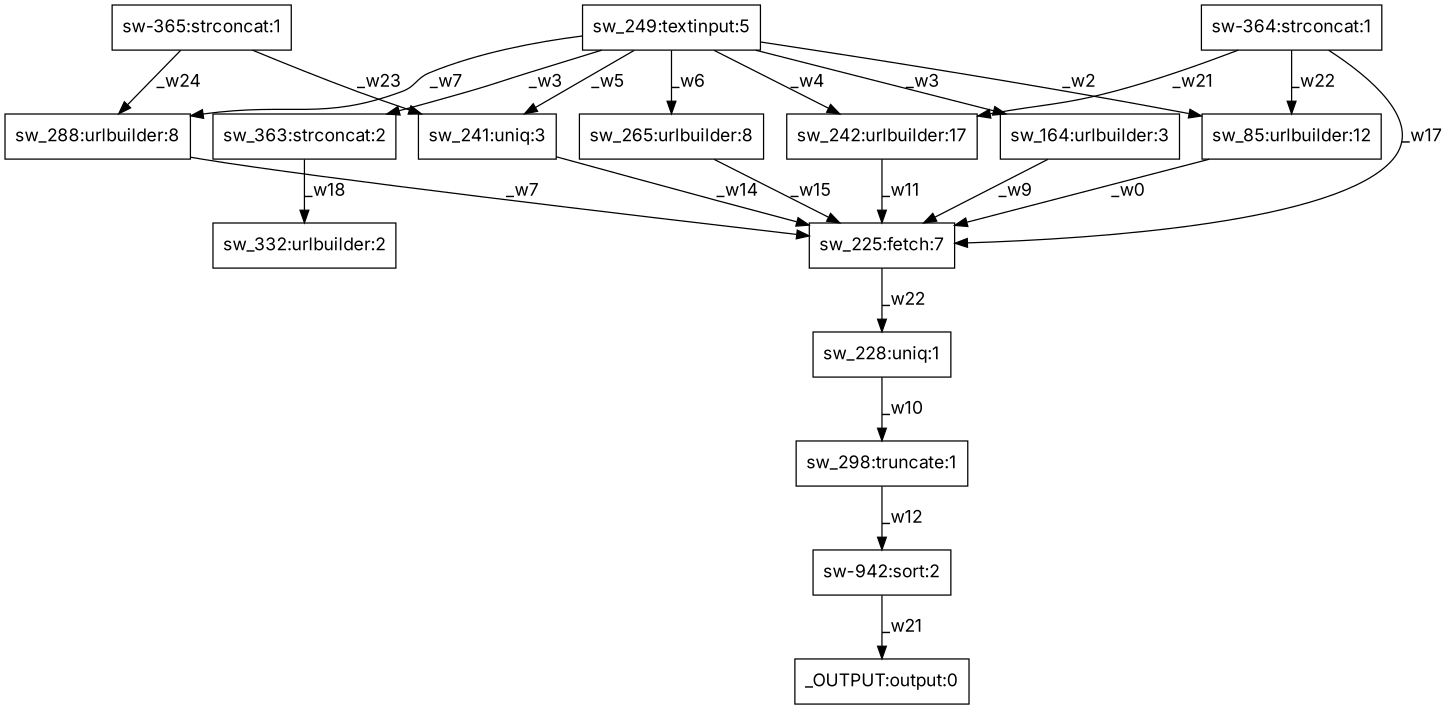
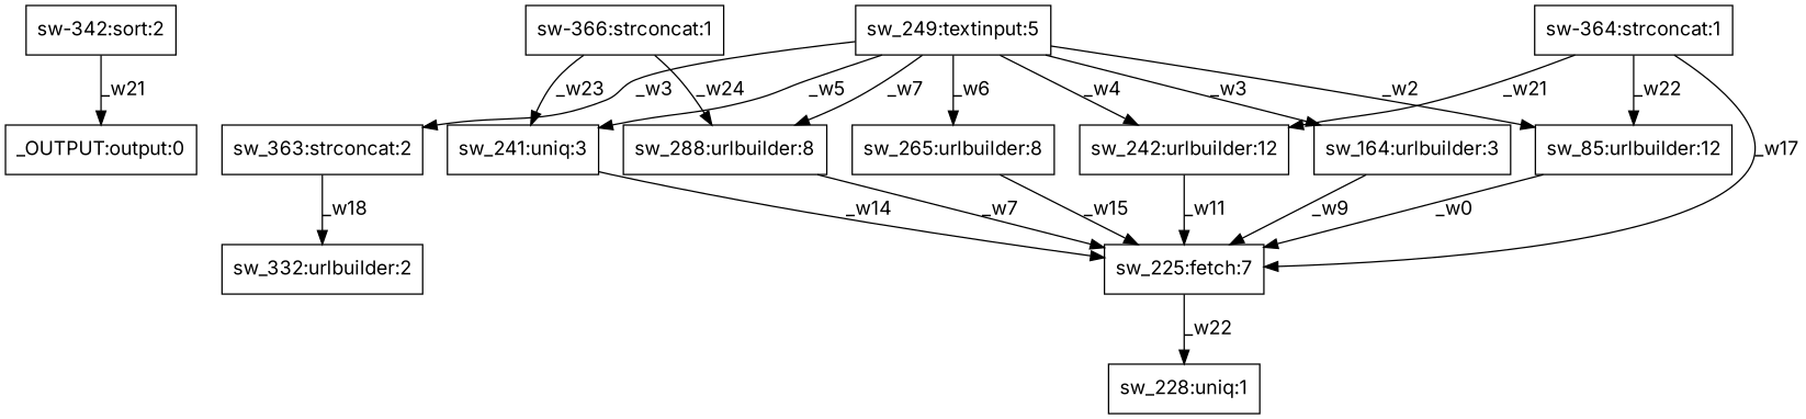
  digraph {
    fontname=Inter
    node [fontname=Inter shape=box]
    edge [fontname=Inter]
-   n1 [label="sw_298:truncate:1"]
-   n2 [label="sw-942:sort:2"]
+   n2 [label="sw-342:sort:2"]
    n3 [label="_OUTPUT:output:0"]
-   n4 [label="sw_242:urlbuilder:17"]
+   n4 [label="sw_242:urlbuilder:12"]
    n5 [label="sw_225:fetch:7"]
    n6 [label="sw_228:uniq:1"]
    n7 [label="sw_332:urlbuilder:2"]
    n8 [label="sw_241:uniq:3"]
    n9 [label="sw_288:urlbuilder:8"]
    n10 [label="sw-364:strconcat:1"]
    n11 [label="sw_85:urlbuilder:12"]
    n12 [label="sw_249:textinput:5"]
    n13 [label="sw_265:urlbuilder:8"]
    n14 [label="sw_363:strconcat:2"]
    n15 [label="sw_164:urlbuilder:3"]
-   n16 [label="sw-365:strconcat:1"]
-   n1 -> n2 [label=_w12]
+   n16 [label="sw-366:strconcat:1"]
    n2 -> n3 [label=_w21]
    n4 -> n5 [label=_w11]
    n5 -> n6 [label=_w22]
-   n6 -> n1 [label=_w10]
    n8 -> n5 [label=_w14]
    n9 -> n5 [label=_w7]
    n10 -> n4 [label=_w21]
    n10 -> n5 [label=_w17]
    n10 -> n11 [label=_w22]
    n11 -> n5 [label=_w0]
    n12 -> n4 [label=_w4]
    n12 -> n8 [label=_w5]
    n12 -> n9 [label=_w7]
    n12 -> n11 [label=_w2]
    n12 -> n13 [label=_w6]
    n12 -> n14 [label=_w3]
    n12 -> n15 [label=_w3]
    n13 -> n5 [label=_w15]
    n14 -> n7 [label=_w18]
    n15 -> n5 [label=_w9]
    n16 -> n8 [label=_w23]
    n16 -> n9 [label=_w24]
  }
